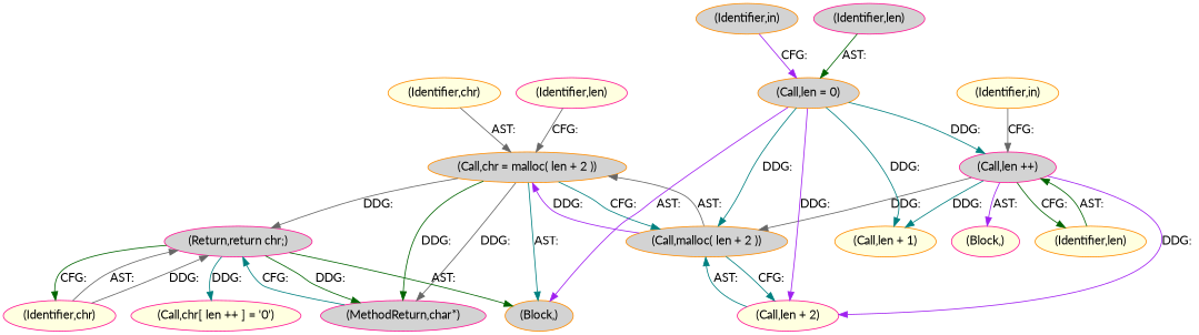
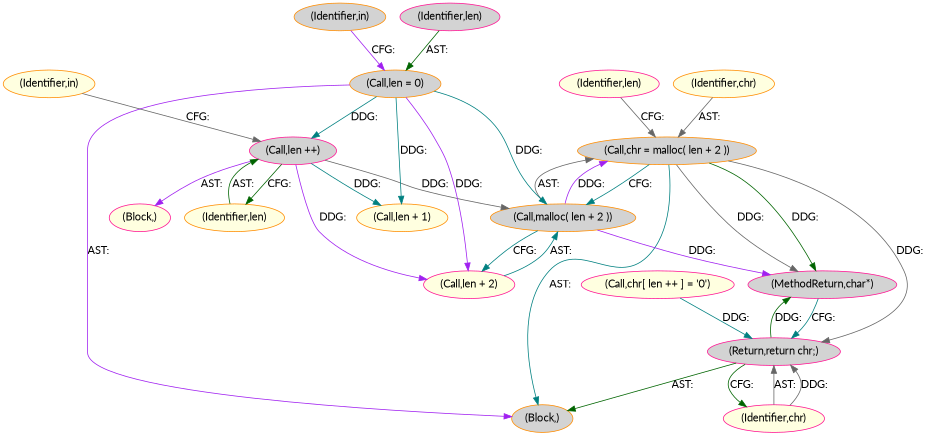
  digraph {
    fontname=Lato
    node [color=darkorange fillcolor=lightgrey fontname=Lato style=filled]
    edge [color=teal fontname=Lato]
    n1 [label="(Call,chr = malloc( len + 2 ))"]
    n2 [label="(Call,malloc( len + 2 ))"]
    n3 [color=deeppink label="(Return,return chr;)"]
    n4 [color=deeppink label="(MethodReturn,char*)"]
    n5 [label="(Block,)"]
    n6 [color=deeppink fillcolor=lightyellow label="(Call,len + 2)"]
    n7 [color=deeppink fillcolor=lightyellow label="(Identifier,chr)"]
    n8 [color=deeppink label="(Call,len ++)"]
    n9 [fillcolor=lightyellow label="(Call,len + 1)"]
    n10 [color=deeppink fillcolor=lightyellow label="(Block,)"]
    n11 [fillcolor=lightyellow label="(Identifier,len)"]
    n12 [label="(Call,len = 0)"]
    n13 [color=deeppink fillcolor=lightyellow label="(Call,chr[ len ++ ] = '\0')"]
    n14 [label="(Identifier,in)"]
    n15 [fillcolor=lightyellow label="(Identifier,chr)"]
    n16 [fillcolor=lightyellow label="(Identifier,in)"]
    n17 [color=deeppink label="(Identifier,len)"]
    n18 [color=deeppink fillcolor=lightyellow label="(Identifier,len)"]
    n1 -> n2 [label="CFG: "]
    n1 -> n3 [color=gray40 label="DDG: "]
    n1 -> n4 [color=darkgreen label="DDG: "]
    n1 -> n4 [color=gray40 label="DDG: "]
    n1 -> n5 [label="AST: "]
    n2 -> n1 [color=gray40 label="AST: "]
    n2 -> n1 [color=purple label="DDG: "]
+   n2 -> n4 [color=purple label="DDG: "]
    n2 -> n6 [label="CFG: "]
    n3 -> n4 [color=darkgreen label="DDG: "]
    n3 -> n5 [color=darkgreen label="AST: "]
    n3 -> n7 [color=darkgreen label="CFG: "]
    n4 -> n3 [label="CFG: "]
    n6 -> n2 [label="AST: "]
    n7 -> n3 [color=gray40 label="AST: "]
    n7 -> n3 [color=gray40 label="DDG: "]
    n8 -> n2 [color=gray40 label="DDG: "]
    n8 -> n6 [color=purple label="DDG: "]
    n8 -> n9 [label="DDG: "]
    n8 -> n10 [color=purple label="AST: "]
    n8 -> n11 [color=darkgreen label="CFG: "]
    n11 -> n8 [color=darkgreen label="AST: "]
    n12 -> n2 [label="DDG: "]
    n12 -> n5 [color=purple label="AST: "]
    n12 -> n6 [color=purple label="DDG: "]
    n12 -> n8 [label="DDG: "]
    n12 -> n9 [label="DDG: "]
-   n3 -> n13 [label="DDG: "]
+   n13 -> n3 [label="DDG: "]
    n14 -> n12 [color=purple label="CFG: "]
    n15 -> n1 [color=gray40 label="AST: "]
    n16 -> n8 [color=gray40 label="CFG: "]
    n17 -> n12 [color=darkgreen label="AST: "]
    n18 -> n1 [color=gray40 label="CFG: "]
  }
